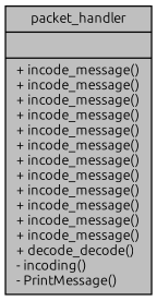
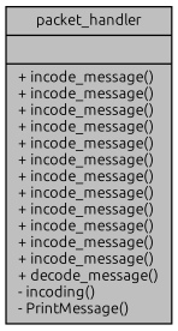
  digraph {
    fontname=Ubuntu
-   n1 [color=black fillcolor=grey75 fontcolor=black fontname=Ubuntu fontsize=10 height=0.2 label="{packet_handler\n||+ incode_message()\l+ incode_message()\l+ incode_message()\l+ incode_message()\l+ incode_message()\l+ incode_message()\l+ incode_message()\l+ incode_message()\l+ incode_message()\l+ incode_message()\l+ incode_message()\l+ incode_message()\l+ decode_decode()\l- incoding()\l- PrintMessage()\l}" shape=record style=filled width=0.4]
+   n1 [color=black fillcolor=grey75 fontcolor=black fontname=Ubuntu fontsize=10 height=0.2 label="{packet_handler\n||+ incode_message()\l+ incode_message()\l+ incode_message()\l+ incode_message()\l+ incode_message()\l+ incode_message()\l+ incode_message()\l+ incode_message()\l+ incode_message()\l+ incode_message()\l+ incode_message()\l+ incode_message()\l+ decode_message()\l- incoding()\l- PrintMessage()\l}" shape=record style=filled width=0.4]
  }
